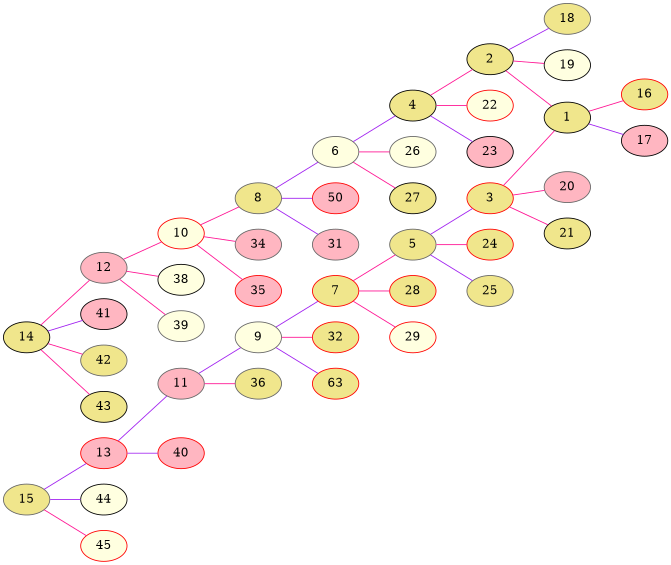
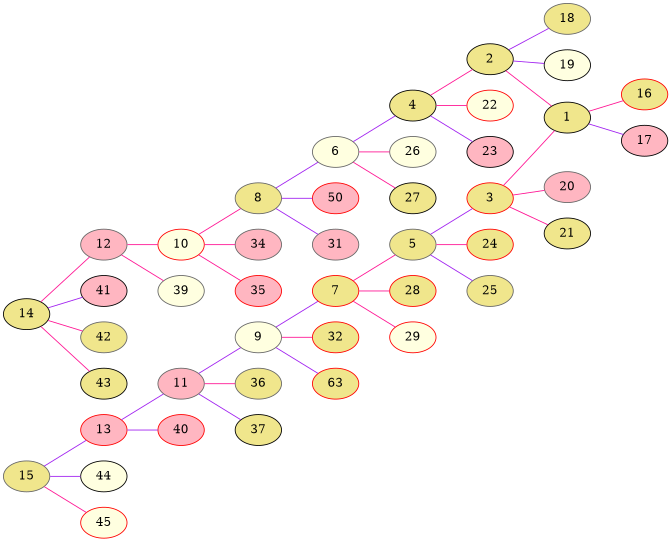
  graph {
    rankdir=LR
    node [chem=H color=gray40 fillcolor=khaki style=filled]
    edge [color=deeppink valence=1]
    1 [chem=C color=black]
    16 [color=red]
    17 [color=black fillcolor=lightpink]
    2 [chem=C color=black]
    18
    19 [color=black fillcolor=lightyellow]
    3 [chem=C color=red]
    20 [fillcolor=lightpink]
    21 [color=black]
    4 [chem=C color=black]
    22 [color=red fillcolor=lightyellow]
    23 [color=black fillcolor=lightpink]
    5 [chem=C]
    24 [color=red]
    25
    6 [chem=C fillcolor=lightyellow]
    26 [fillcolor=lightyellow]
    27 [color=black]
    7 [chem=C color=red]
    28 [color=red]
    29 [color=red fillcolor=lightyellow]
    8 [chem=C]
    n23 [color=red fillcolor=lightpink label=50]
    31 [fillcolor=lightpink]
    9 [chem=C fillcolor=lightyellow]
    32 [color=red]
    n27 [color=red label=63]
    10 [chem=C color=red fillcolor=lightyellow]
    34 [fillcolor=lightpink]
    35 [color=red fillcolor=lightpink]
    11 [chem=C fillcolor=lightpink]
    36
+   37 [color=black]
    12 [chem=C fillcolor=lightpink]
-   38 [color=black fillcolor=lightyellow]
    39 [fillcolor=lightyellow]
    13 [chem=C color=red fillcolor=lightpink]
    40 [color=red fillcolor=lightpink]
    14 [chem=C color=black]
    41 [color=black fillcolor=lightpink]
    42
    43 [color=black]
    15 [chem=C]
    44 [color=black fillcolor=lightyellow]
    45 [color=red fillcolor=lightyellow]
    1 -- 16
    1 -- 17 [color=purple]
    2 -- 1
    2 -- 18 [color=purple]
-   2 -- 19
+   2 -- 19 [color=purple]
    3 -- 1
    3 -- 20
    3 -- 21
    4 -- 2
    4 -- 22
    4 -- 23 [color=purple]
    5 -- 3 [color=purple]
    5 -- 24
    5 -- 25 [color=purple]
    6 -- 4 [color=purple]
    6 -- 26
    6 -- 27
    7 -- 5
    7 -- 28
    7 -- 29
    8 -- 6 [color=purple]
    8 -- n23 [color=purple]
    8 -- 31 [color=purple]
    9 -- 7 [color=purple]
    9 -- 32
    9 -- n27 [color=purple]
    10 -- 8
    10 -- 34
    10 -- 35
    11 -- 9 [color=purple]
    11 -- 36
+   11 -- 37 [color=purple]
    12 -- 10
-   12 -- 38
    12 -- 39
    13 -- 11 [color=purple]
    13 -- 40 [color=purple]
    14 -- 12
    14 -- 41 [color=purple]
    14 -- 42
    14 -- 43
    15 -- 13 [color=purple valence=2]
    15 -- 44 [color=purple]
    15 -- 45
  }
